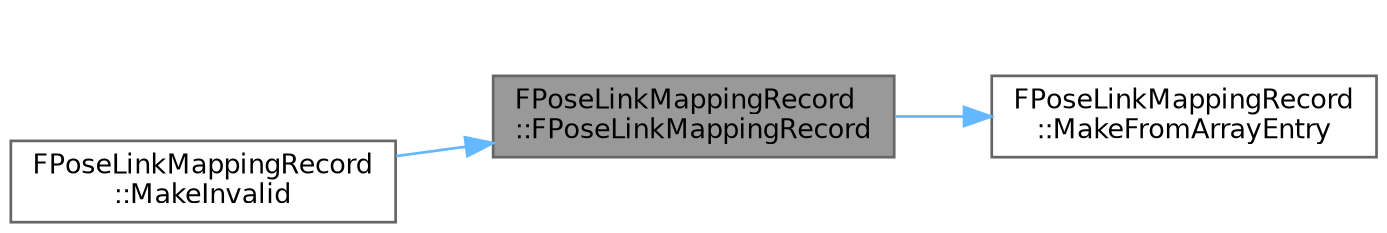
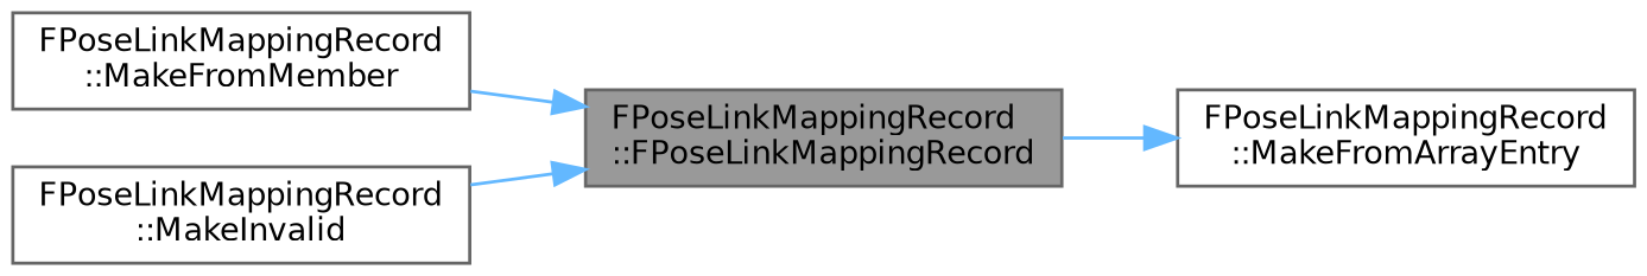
  digraph {
    rankdir=RL
    node [color=grey40 fillcolor=white fontname=Helvetica fontsize=10 shape=box style=filled]
    edge [color=steelblue1 dir=back fontname=Helvetica fontsize=10 labelfontname=Helvetica labelfontsize=10 style=solid]
    n1 [color=gray40 fillcolor=grey60 fontcolor=black height=0.2 label="FPoseLinkMappingRecord\l::FPoseLinkMappingRecord" width=0.4]
+   n2 [height=0.2 label="FPoseLinkMappingRecord\l::MakeFromMember" width=0.4]
    n3 [height=0.2 label="FPoseLinkMappingRecord\l::MakeInvalid" width=0.4]
    n4 [height=0.2 label="FPoseLinkMappingRecord\l::MakeFromArrayEntry" width=0.4]
+   n1 -> n2
    n1 -> n3
    n4 -> n1
  }
